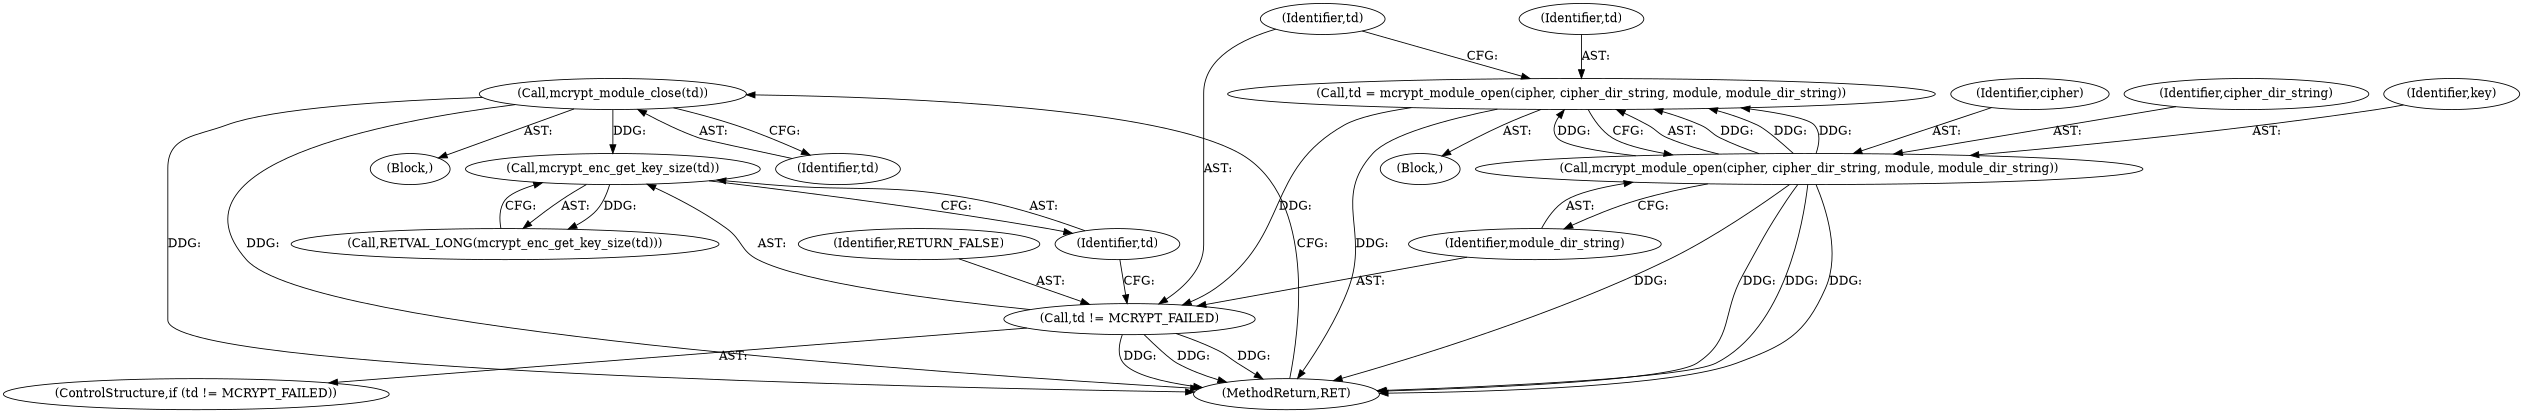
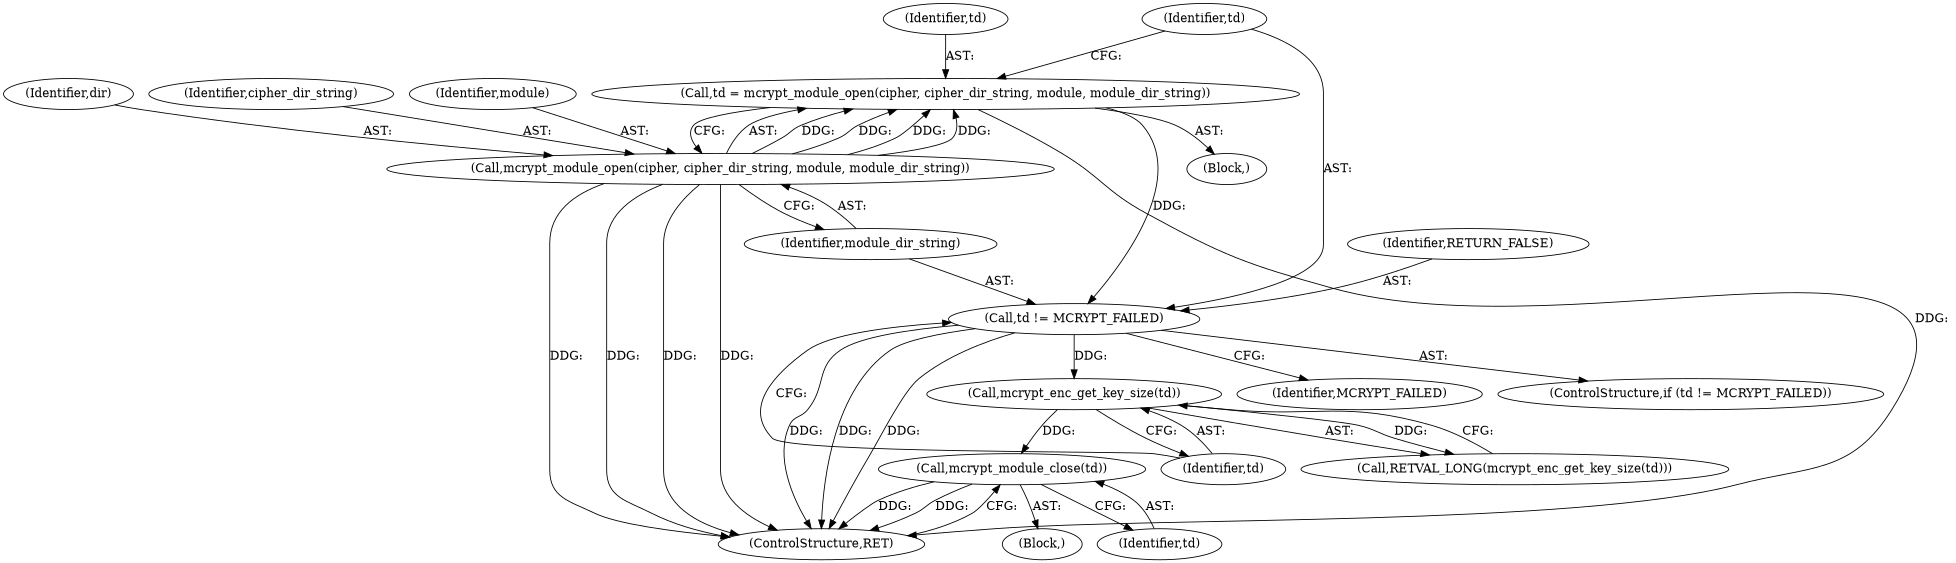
  digraph {
    fontname="DejaVu Serif"
    node [fontname="DejaVu Serif"]
    edge [fontname="DejaVu Serif"]
    n1 [label="(Call,mcrypt_module_close(td))"]
    n2 [label="(Block,)"]
-   n3 [label="(MethodReturn,RET)"]
+   n3 [label="(ControlStructure,RET)"]
    n4 [label="(Identifier,td)"]
    n5 [label="(Call,mcrypt_enc_get_key_size(td))"]
    n6 [label="(Call,RETVAL_LONG(mcrypt_enc_get_key_size(td)))"]
    n7 [label="(Identifier,td)"]
    n8 [label="(Call,td != MCRYPT_FAILED)"]
+   n9 [label="(Identifier,MCRYPT_FAILED)"]
    n10 [label="(ControlStructure,if (td != MCRYPT_FAILED))"]
    n11 [label="(Call,td = mcrypt_module_open(cipher, cipher_dir_string, module, module_dir_string))"]
    n12 [label="(Call,mcrypt_module_open(cipher, cipher_dir_string, module, module_dir_string))"]
    n13 [label="(Block,)"]
    n14 [label="(Identifier,module_dir_string)"]
    n15 [label="(Identifier,RETURN_FALSE)"]
-   n16 [label="(Identifier,cipher)"]
+   n16 [label="(Identifier,dir)"]
    n17 [label="(Identifier,td)"]
    n18 [label="(Identifier,cipher_dir_string)"]
    n19 [label="(Identifier,td)"]
-   n20 [label="(Identifier,key)"]
+   n20 [label="(Identifier,module)"]
    n1 -> n2 [label="AST: "]
    n1 -> n3 [label="DDG: "]
    n1 -> n3 [label="DDG: "]
    n1 -> n4 [label="CFG: "]
    n3 -> n1 [label="CFG: "]
    n4 -> n1 [label="AST: "]
-   n1 -> n5 [label="DDG: "]
+   n5 -> n1 [label="DDG: "]
    n5 -> n6 [label="AST: "]
    n5 -> n6 [label="DDG: "]
    n5 -> n7 [label="CFG: "]
    n6 -> n5 [label="CFG: "]
    n7 -> n5 [label="AST: "]
    n7 -> n8 [label="CFG: "]
    n8 -> n3 [label="DDG: "]
    n8 -> n3 [label="DDG: "]
    n8 -> n3 [label="DDG: "]
-   n8 -> n5 [label="AST: "]
+   n8 -> n5 [label="DDG: "]
+   n8 -> n9 [label="CFG: "]
    n8 -> n10 [label="AST: "]
    n11 -> n3 [label="DDG: "]
    n11 -> n8 [label="DDG: "]
    n11 -> n12 [label="CFG: "]
    n11 -> n13 [label="AST: "]
    n12 -> n3 [label="DDG: "]
    n12 -> n3 [label="DDG: "]
    n12 -> n3 [label="DDG: "]
    n12 -> n3 [label="DDG: "]
    n12 -> n11 [label="AST: "]
    n12 -> n11 [label="DDG: "]
    n12 -> n11 [label="DDG: "]
    n12 -> n11 [label="DDG: "]
    n12 -> n11 [label="DDG: "]
    n12 -> n14 [label="CFG: "]
    n14 -> n8 [label="AST: "]
    n14 -> n12 [label="AST: "]
    n15 -> n8 [label="AST: "]
    n16 -> n12 [label="AST: "]
    n17 -> n11 [label="AST: "]
    n18 -> n12 [label="AST: "]
    n19 -> n8 [label="AST: "]
    n19 -> n11 [label="CFG: "]
    n20 -> n12 [label="AST: "]
  }
